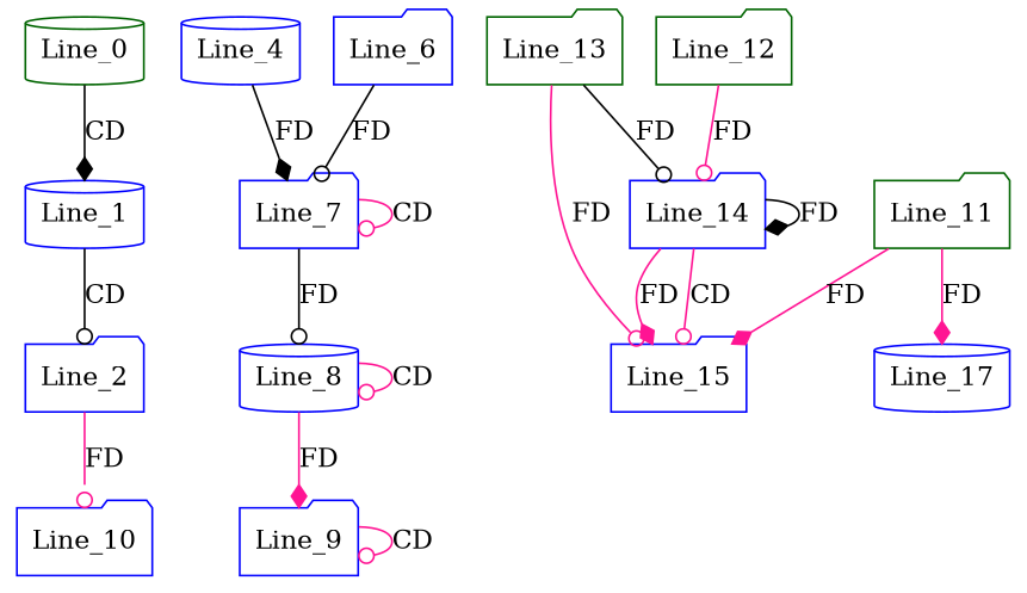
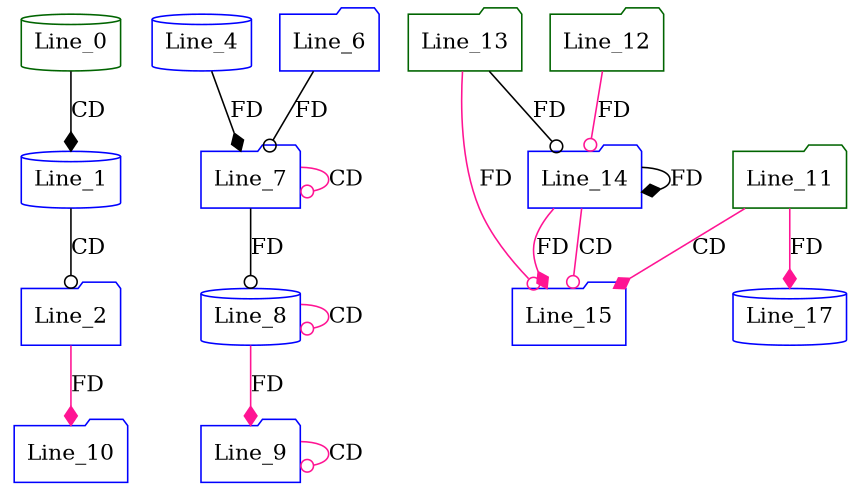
  digraph {
    fontname="DejaVu Serif"
    node [color=blue fontname="DejaVu Serif" shape=folder]
    edge [arrowhead=odot color=deeppink fontname="DejaVu Serif"]
    Line_0 [color=darkgreen shape=cylinder]
    Line_1 [shape=cylinder]
    Line_2
    Line_10
    Line_7
    Line_8 [shape=cylinder]
    Line_9
    Line_4 [shape=cylinder]
    Line_6
    Line_14
    Line_15
    Line_13 [color=darkgreen]
    Line_12 [color=darkgreen]
    Line_11 [color=darkgreen]
    Line_17 [shape=cylinder]
    Line_0 -> Line_1 [arrowhead=diamond color=black label=CD]
    Line_1 -> Line_2 [color=black label=CD]
-   Line_2 -> Line_10 [label=FD]
+   Line_2 -> Line_10 [arrowhead=diamond label=FD]
    Line_7 -> Line_7 [label=CD]
    Line_7 -> Line_8 [color=black label=FD]
    Line_8 -> Line_8 [label=CD]
    Line_8 -> Line_9 [arrowhead=diamond label=FD]
    Line_9 -> Line_9 [label=CD]
    Line_4 -> Line_7 [arrowhead=diamond color=black label=FD]
    Line_6 -> Line_7 [color=black label=FD]
    Line_14 -> Line_14 [arrowhead=diamond color=black label=FD]
    Line_14 -> Line_15 [label=CD]
    Line_14 -> Line_15 [arrowhead=diamond label=FD]
    Line_13 -> Line_14 [color=black label=FD]
    Line_13 -> Line_15 [label=FD]
    Line_12 -> Line_14 [label=FD]
-   Line_11 -> Line_15 [arrowhead=diamond label=FD]
+   Line_11 -> Line_15 [arrowhead=diamond label=CD]
    Line_11 -> Line_17 [arrowhead=diamond label=FD]
  }
